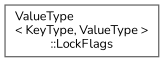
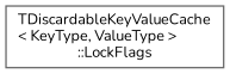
  digraph {
    rankdir=LR
    fontname=Nunito
-   n1 [color=grey40 fillcolor=white fontname=Nunito fontsize=10 height=0.2 label="ValueType\l\< KeyType, ValueType \>\l::LockFlags" shape=box style=filled width=0.4]
+   n1 [color=grey40 fillcolor=white fontname=Nunito fontsize=10 height=0.2 label="TDiscardableKeyValueCache\l\< KeyType, ValueType \>\l::LockFlags" shape=box style=filled width=0.4]
  }
